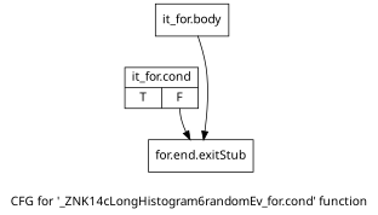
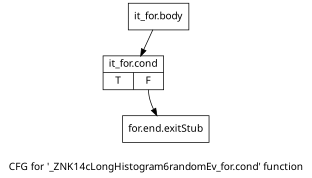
  digraph {
    fontname="Noto Sans"
    label="CFG for '_ZNK14cLongHistogram6randomEv_for.cond' function"
    node [fontname="Noto Sans" shape=record]
    edge [fontname="Noto Sans"]
    n1 [label="{it_for.cond|{<s0>T|<s1>F}}"]
    n2 [label="{for.end.exitStub}"]
    n3 [label="{it_for.body}"]
    n1 -> n2 [tailport=s1]
-   n3 -> n2
+   n3 -> n1
  }
